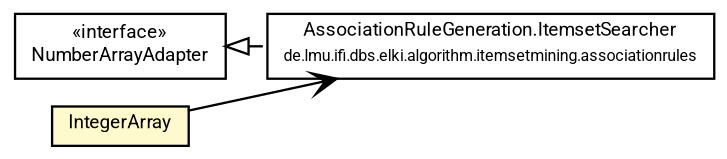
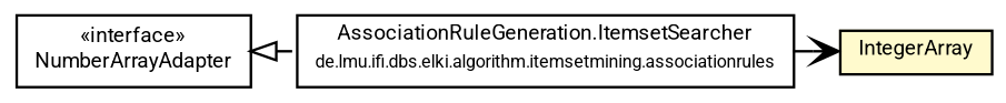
  digraph {
    nodesep=0.15
    rankdir=LR
    ranksep=0.25
    node [fontcolor=black fontname=Roboto fontsize=8 margin=0 shape=plaintext]
    edge [color=black fontname=Roboto fontsize=7 labelfontname=Roboto labelfontsize=7]
    n1 [height=0 label=<<table title="de.lmu.ifi.dbs.elki.utilities.datastructures.arraylike.NumberArrayAdapter" border="0" cellborder="1" cellspacing="0" cellpadding="2" href="NumberArrayAdapter.html" target="_parent"> 		<tr><td><table border="0" cellspacing="0" cellpadding="1"> 		<tr><td align="center" balign="center"> &#171;interface&#187; </td></tr> 		<tr><td align="center" balign="center"> <font face="Roboto">NumberArrayAdapter</font> </td></tr> 		</table></td></tr> 		</table>> width=0]
    n2 [height=0 label=<<table title="de.lmu.ifi.dbs.elki.algorithm.itemsetmining.associationrules.AssociationRuleGeneration.ItemsetSearcher" border="0" cellborder="1" cellspacing="0" cellpadding="2" href="../../../algorithm/itemsetmining/associationrules/AssociationRuleGeneration.ItemsetSearcher.html" target="_parent"> 		<tr><td><table border="0" cellspacing="0" cellpadding="1"> 		<tr><td align="center" balign="center"> <font face="Roboto">AssociationRuleGeneration.ItemsetSearcher</font> </td></tr> 		<tr><td align="center" balign="center"> <font face="Roboto" point-size="7.0">de.lmu.ifi.dbs.elki.algorithm.itemsetmining.associationrules</font> </td></tr> 		</table></td></tr> 		</table>> width=0]
    n3 [height=0 label=<<table title="de.lmu.ifi.dbs.elki.utilities.datastructures.arraylike.IntegerArray" border="0" cellborder="1" cellspacing="0" cellpadding="2" bgcolor="lemonChiffon" href="IntegerArray.html" target="_parent"> 		<tr><td><table border="0" cellspacing="0" cellpadding="1"> 		<tr><td align="center" balign="center"> <font face="Roboto">IntegerArray</font> </td></tr> 		</table></td></tr> 		</table>> width=0]
    n1 -> n2 [arrowtail=empty dir=back style=dashed weight=9]
-   n3 -> n2 [arrowhead=open weight=1]
+   n2 -> n3 [arrowhead=open weight=1]
  }
